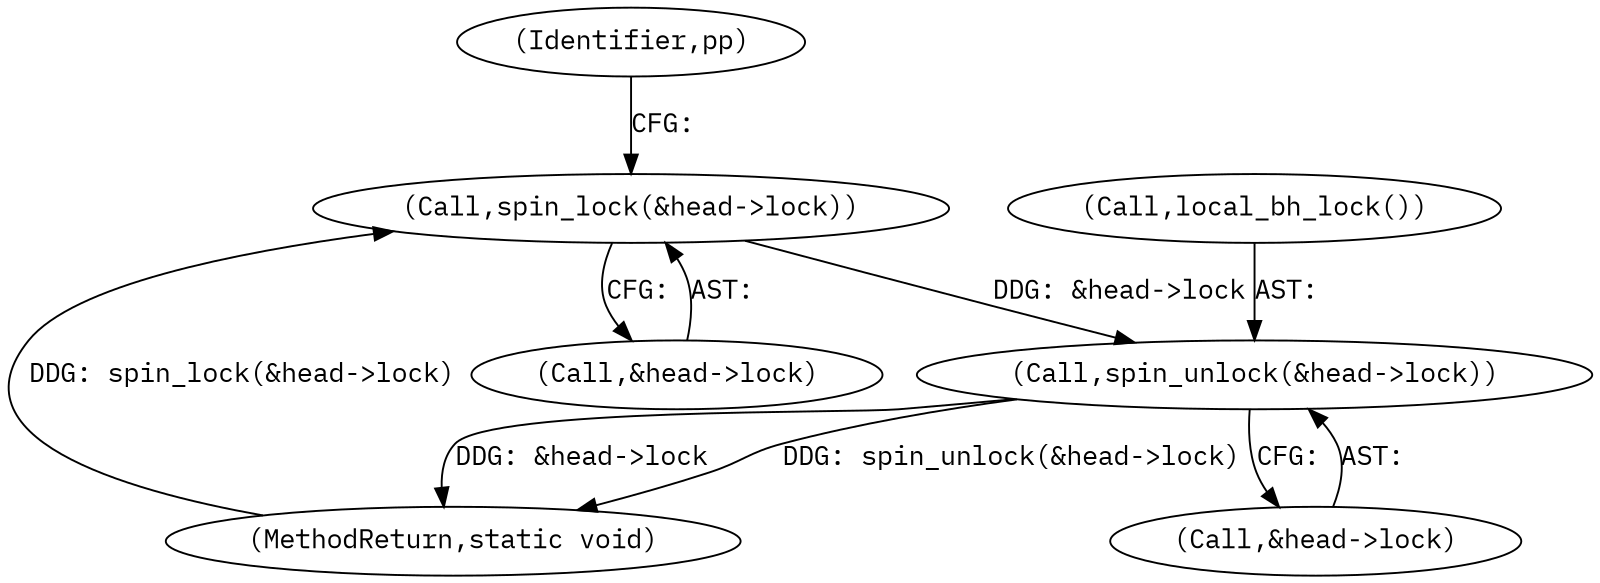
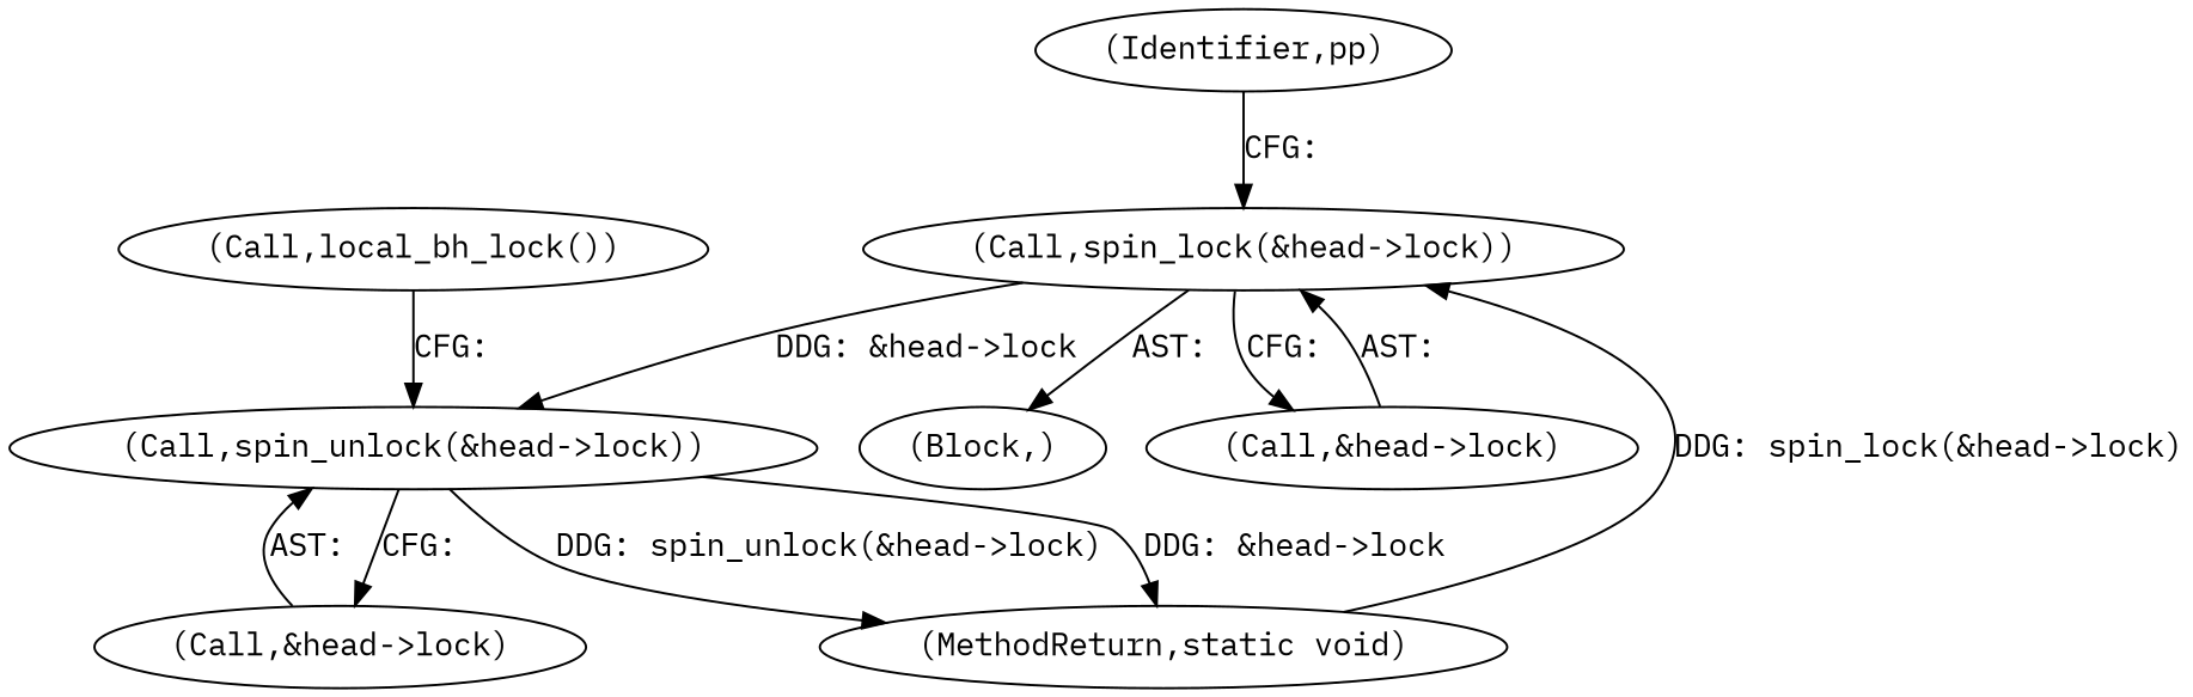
  digraph {
    fontname="IBM Plex Mono"
    node [fontname="IBM Plex Mono"]
    edge [fontname="IBM Plex Mono"]
    n1 [label="(Call,spin_lock(&head->lock))"]
    n2 [label="(Call,spin_unlock(&head->lock))"]
+   n3 [label="(Block,)"]
    n4 [label="(Call,&head->lock)"]
    n5 [label="(MethodReturn,static void)"]
    n6 [label="(Call,&head->lock)"]
    n7 [label="(Call,local_bh_lock())"]
    n8 [label="(Identifier,pp)"]
    n1 -> n2 [label="DDG: &head->lock"]
+   n1 -> n3 [label="AST: "]
    n1 -> n4 [label="CFG: "]
    n2 -> n5 [label="DDG: &head->lock"]
    n2 -> n5 [label="DDG: spin_unlock(&head->lock)"]
    n2 -> n6 [label="CFG: "]
    n4 -> n1 [label="AST: "]
    n5 -> n1 [label="DDG: spin_lock(&head->lock)"]
    n6 -> n2 [label="AST: "]
-   n7 -> n2 [label="AST: "]
+   n7 -> n2 [label="CFG: "]
    n8 -> n1 [label="CFG: "]
  }
